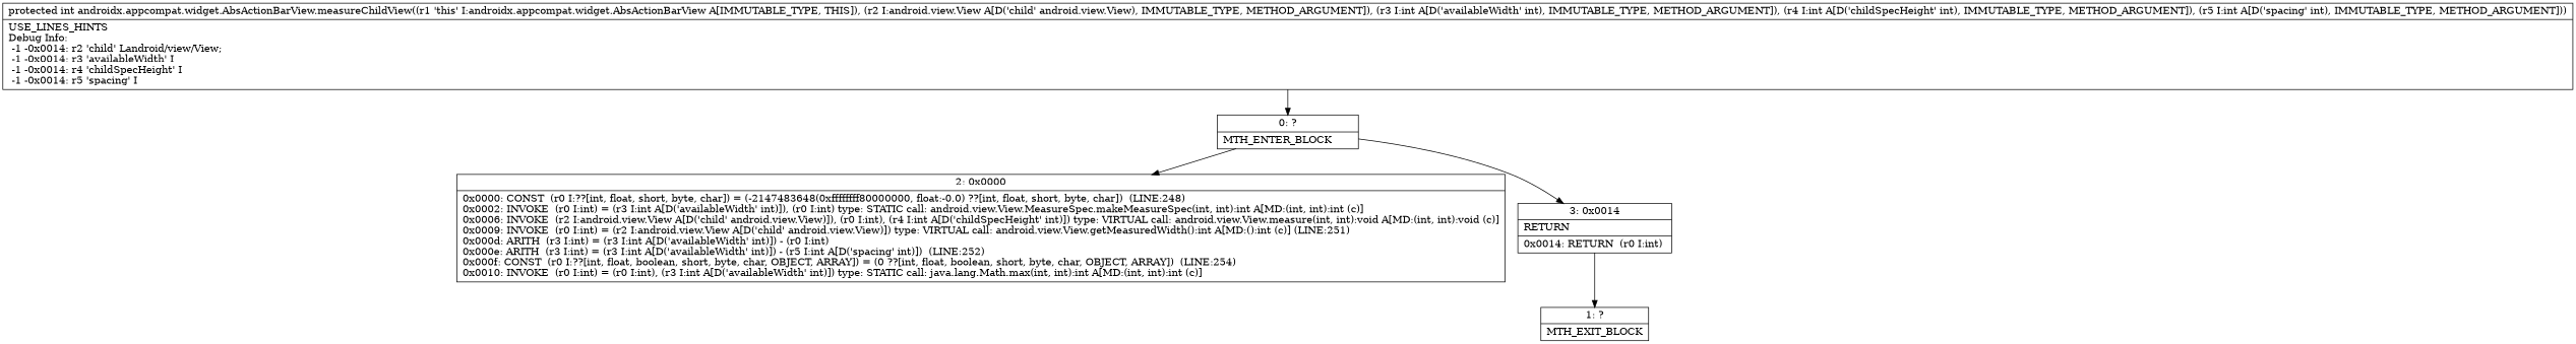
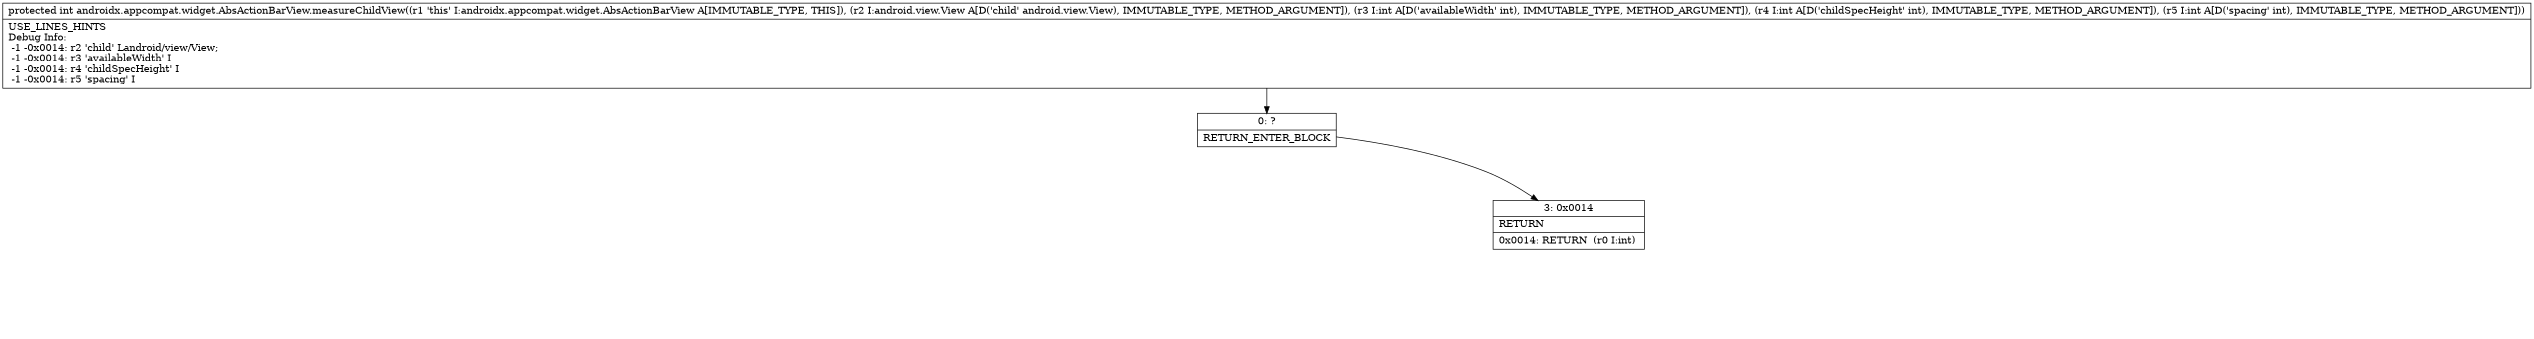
  digraph {
    node [shape=record]
-   n1 [label="{0\:\ ?|MTH_ENTER_BLOCK\l}"]
-   n2 [label="{2\:\ 0x0000|0x0000: CONST  (r0 I:??[int, float, short, byte, char]) = (\-2147483648(0xffffffff80000000, float:\-0.0) ??[int, float, short, byte, char])  (LINE:248)\l0x0002: INVOKE  (r0 I:int) = (r3 I:int A[D('availableWidth' int)]), (r0 I:int) type: STATIC call: android.view.View.MeasureSpec.makeMeasureSpec(int, int):int A[MD:(int, int):int (c)]\l0x0006: INVOKE  (r2 I:android.view.View A[D('child' android.view.View)]), (r0 I:int), (r4 I:int A[D('childSpecHeight' int)]) type: VIRTUAL call: android.view.View.measure(int, int):void A[MD:(int, int):void (c)]\l0x0009: INVOKE  (r0 I:int) = (r2 I:android.view.View A[D('child' android.view.View)]) type: VIRTUAL call: android.view.View.getMeasuredWidth():int A[MD:():int (c)] (LINE:251)\l0x000d: ARITH  (r3 I:int) = (r3 I:int A[D('availableWidth' int)]) \- (r0 I:int) \l0x000e: ARITH  (r3 I:int) = (r3 I:int A[D('availableWidth' int)]) \- (r5 I:int A[D('spacing' int)])  (LINE:252)\l0x000f: CONST  (r0 I:??[int, float, boolean, short, byte, char, OBJECT, ARRAY]) = (0 ??[int, float, boolean, short, byte, char, OBJECT, ARRAY])  (LINE:254)\l0x0010: INVOKE  (r0 I:int) = (r0 I:int), (r3 I:int A[D('availableWidth' int)]) type: STATIC call: java.lang.Math.max(int, int):int A[MD:(int, int):int (c)]\l}"]
+   n1 [label="{0\:\ ?|RETURN_ENTER_BLOCK\l}"]
    n3 [label="{3\:\ 0x0014|RETURN\l|0x0014: RETURN  (r0 I:int) \l}"]
-   n4 [label="{1\:\ ?|MTH_EXIT_BLOCK\l}"]
    n5 [label="{protected int androidx.appcompat.widget.AbsActionBarView.measureChildView((r1 'this' I:androidx.appcompat.widget.AbsActionBarView A[IMMUTABLE_TYPE, THIS]), (r2 I:android.view.View A[D('child' android.view.View), IMMUTABLE_TYPE, METHOD_ARGUMENT]), (r3 I:int A[D('availableWidth' int), IMMUTABLE_TYPE, METHOD_ARGUMENT]), (r4 I:int A[D('childSpecHeight' int), IMMUTABLE_TYPE, METHOD_ARGUMENT]), (r5 I:int A[D('spacing' int), IMMUTABLE_TYPE, METHOD_ARGUMENT]))  | USE_LINES_HINTS\lDebug Info:\l  \-1 \-0x0014: r2 'child' Landroid\/view\/View;\l  \-1 \-0x0014: r3 'availableWidth' I\l  \-1 \-0x0014: r4 'childSpecHeight' I\l  \-1 \-0x0014: r5 'spacing' I\l}"]
-   n1 -> n2
    n1 -> n3
-   n3 -> n4
    n5 -> n1
  }
